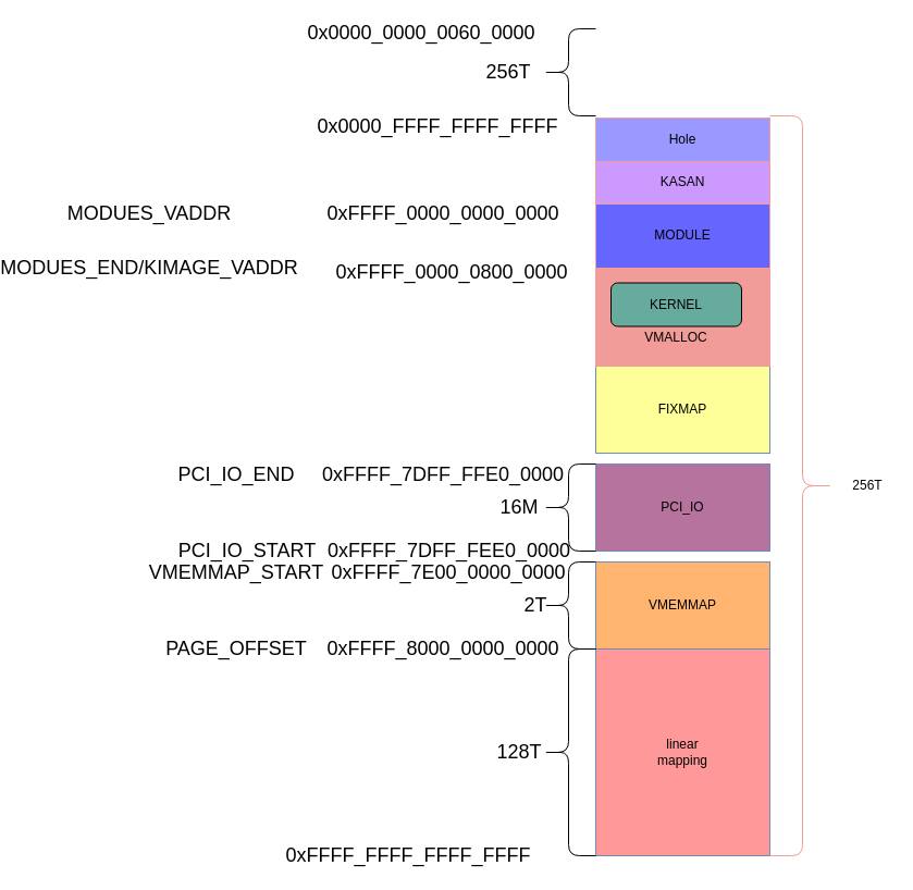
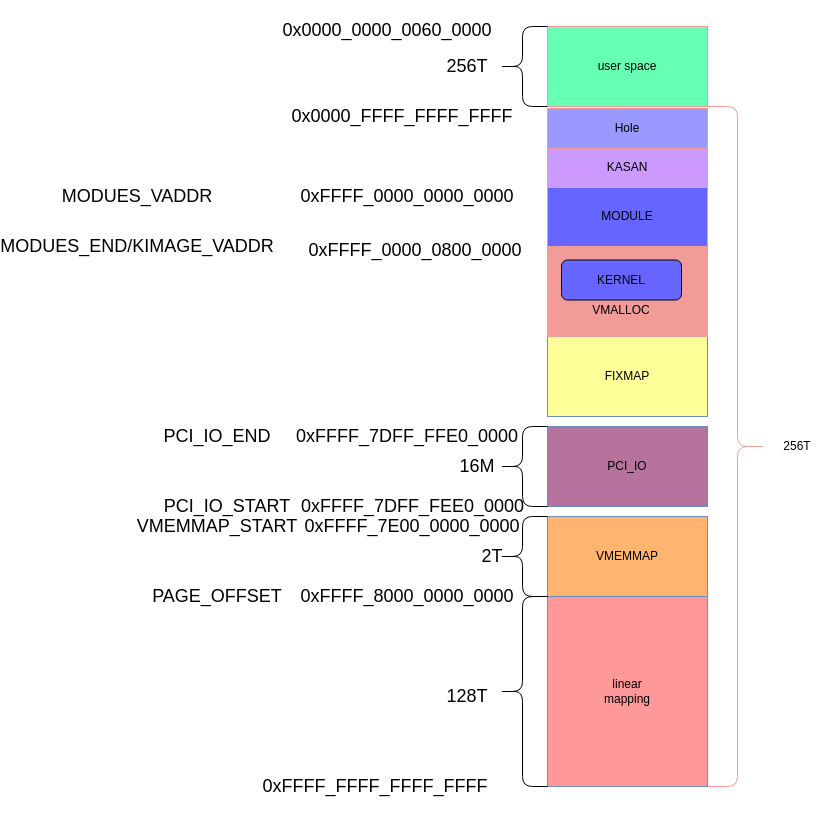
  <mxCell id="0" />
  <mxCell id="1" parent="0" />
  <mxCell id="2" value="linear&lt;br&gt;mapping" style="rounded=0;whiteSpace=wrap;html=1;strokeColor=#6c8ebf;fillColor=#FF9999;" parent="1" vertex="1"><mxGeometry x="450" y="596" width="160" height="190" as="geometry" /></mxCell>
  <mxCell id="3" value="&lt;font style=&quot;font-size: 18px&quot;&gt;0xFFFF_FFFF_FFFF_FFFF&lt;/font&gt;" style="text;html=1;strokeColor=none;fillColor=none;align=center;verticalAlign=middle;whiteSpace=wrap;rounded=0;" vertex="1" parent="1"><mxGeometry x="257.5" y="776" width="40" height="20" as="geometry" /></mxCell>
  <mxCell id="4" value="&lt;font style=&quot;font-size: 18px&quot;&gt;0xFFFF_8000_0000_0000&lt;/font&gt;" style="text;html=1;strokeColor=none;fillColor=none;align=center;verticalAlign=middle;whiteSpace=wrap;rounded=0;" vertex="1" parent="1"><mxGeometry x="250" y="586" width="120" height="20" as="geometry" /></mxCell>
  <mxCell id="5" value="&lt;span style=&quot;font-size: 18px&quot;&gt;PAGE_OFFSET&lt;/span&gt;" style="text;html=1;strokeColor=none;fillColor=none;align=center;verticalAlign=middle;whiteSpace=wrap;rounded=0;" vertex="1" parent="1"><mxGeometry x="100" y="586" width="40" height="20" as="geometry" /></mxCell>
  <mxCell id="6" value="&lt;span style=&quot;font-size: 18px&quot;&gt;VMEMMAP_START&lt;/span&gt;" style="text;html=1;strokeColor=none;fillColor=none;align=center;verticalAlign=middle;whiteSpace=wrap;rounded=0;" vertex="1" parent="1"><mxGeometry x="100" y="516" width="40" height="20" as="geometry" /></mxCell>
- <mxCell id="7" value="&lt;font style=&quot;font-size: 18px&quot;&gt;128T&lt;/font&gt;" style="text;html=1;strokeColor=none;fillColor=none;align=center;verticalAlign=middle;whiteSpace=wrap;rounded=0;" vertex="1" parent="1"><mxGeometry x="360" y="681" width="40" height="20" as="geometry" /></mxCell>
+ <mxCell id="7" value="&lt;font style=&quot;font-size: 18px&quot;&gt;128T&lt;/font&gt;" style="text;html=1;strokeColor=none;fillColor=none;align=center;verticalAlign=middle;whiteSpace=wrap;rounded=0;" vertex="1" parent="1"><mxGeometry x="350" y="686" width="40" height="20" as="geometry" /></mxCell>
  <mxCell id="8" value="VMEMMAP" style="rounded=0;whiteSpace=wrap;html=1;strokeColor=#6c8ebf;fillColor=#FFB570;" vertex="1" parent="1"><mxGeometry x="450" y="516" width="160" height="80" as="geometry" /></mxCell>
  <mxCell id="9" value="&lt;font style=&quot;font-size: 18px&quot;&gt;0xFFFF_7E00_0000_0000&lt;/font&gt;" style="text;html=1;strokeColor=none;fillColor=none;align=center;verticalAlign=middle;whiteSpace=wrap;rounded=0;" vertex="1" parent="1"><mxGeometry x="255" y="516" width="120" height="20" as="geometry" /></mxCell>
  <mxCell id="10" value="" style="shape=curlyBracket;whiteSpace=wrap;html=1;rounded=1;fillColor=#FF9999;" vertex="1" parent="1"><mxGeometry x="400" y="596" width="50" height="190" as="geometry" /></mxCell>
  <mxCell id="11" value="" style="shape=curlyBracket;whiteSpace=wrap;html=1;rounded=1;fillColor=#FF9999;" vertex="1" parent="1"><mxGeometry x="400" y="516" width="50" height="80" as="geometry" /></mxCell>
  <mxCell id="12" value="&lt;font style=&quot;font-size: 18px&quot;&gt;2T&lt;/font&gt;" style="text;html=1;strokeColor=none;fillColor=none;align=center;verticalAlign=middle;whiteSpace=wrap;rounded=0;" vertex="1" parent="1"><mxGeometry x="375" y="546" width="40" height="20" as="geometry" /></mxCell>
  <mxCell id="13" value="PCI_IO" style="rounded=0;whiteSpace=wrap;html=1;strokeColor=#6c8ebf;fillColor=#B5739D;" vertex="1" parent="1"><mxGeometry x="450" y="426" width="160" height="80" as="geometry" /></mxCell>
  <mxCell id="14" value="&lt;font style=&quot;font-size: 18px&quot;&gt;0xFFFF_7DFF_FEE0_0000&lt;/font&gt;" style="text;html=1;strokeColor=none;fillColor=none;align=center;verticalAlign=middle;whiteSpace=wrap;rounded=0;" vertex="1" parent="1"><mxGeometry x="257.5" y="496" width="115" height="20" as="geometry" /></mxCell>
  <mxCell id="15" value="&lt;span style=&quot;font-size: 18px&quot;&gt;PCI_IO_START&lt;/span&gt;" style="text;html=1;strokeColor=none;fillColor=none;align=center;verticalAlign=middle;whiteSpace=wrap;rounded=0;" vertex="1" parent="1"><mxGeometry x="110" y="496" width="40" height="20" as="geometry" /></mxCell>
  <mxCell id="16" value="" style="shape=curlyBracket;whiteSpace=wrap;html=1;rounded=1;fillColor=#FFB570;" vertex="1" parent="1"><mxGeometry x="400" y="426" width="50" height="80" as="geometry" /></mxCell>
  <mxCell id="17" value="&lt;font style=&quot;font-size: 18px&quot;&gt;0xFFFF_7DFF_FFE0_0000&lt;/font&gt;" style="text;html=1;strokeColor=none;fillColor=none;align=center;verticalAlign=middle;whiteSpace=wrap;rounded=0;" vertex="1" parent="1"><mxGeometry x="250" y="426" width="120" height="20" as="geometry" /></mxCell>
  <mxCell id="18" value="&lt;font style=&quot;font-size: 18px&quot;&gt;16M&lt;/font&gt;" style="text;html=1;strokeColor=none;fillColor=none;align=center;verticalAlign=middle;whiteSpace=wrap;rounded=0;" vertex="1" parent="1"><mxGeometry x="360" y="456" width="40" height="20" as="geometry" /></mxCell>
  <mxCell id="19" value="FIXMAP" style="rounded=0;whiteSpace=wrap;html=1;strokeColor=#6c8ebf;fillColor=#FFFF99;" vertex="1" parent="1"><mxGeometry x="450" y="336" width="160" height="80" as="geometry" /></mxCell>
  <mxCell id="20" value="" style="rounded=0;whiteSpace=wrap;html=1;strokeColor=#F19C99;fillColor=#F19C99;" vertex="1" parent="1"><mxGeometry x="450" y="246" width="160" height="90" as="geometry" /></mxCell>
- <mxCell id="21" value="KERNEL" style="rounded=1;whiteSpace=wrap;html=1;fillColor=#67AB9F;" vertex="1" parent="1"><mxGeometry x="464" y="259.5" width="120" height="40" as="geometry" /></mxCell>
+ <mxCell id="21" value="KERNEL" style="rounded=1;whiteSpace=wrap;html=1;fillColor=#6666ff;" vertex="1" parent="1"><mxGeometry x="464" y="259.5" width="120" height="40" as="geometry" /></mxCell>
  <mxCell id="22" value="VMALLOC" style="text;html=1;strokeColor=none;fillColor=none;align=center;verticalAlign=middle;whiteSpace=wrap;rounded=0;" vertex="1" parent="1"><mxGeometry x="504" y="299.5" width="40" height="20" as="geometry" /></mxCell>
  <mxCell id="23" value="MODULE" style="rounded=0;whiteSpace=wrap;html=1;strokeColor=#F19C99;fillColor=#6666FF;" vertex="1" parent="1"><mxGeometry x="450" y="186" width="160" height="60" as="geometry" /></mxCell>
+ <mxCell id="24" value="user space" style="rounded=0;whiteSpace=wrap;html=1;strokeColor=#F19C99;fillColor=#66FFB3;" vertex="1" parent="1"><mxGeometry x="450" y="26" width="160" height="80" as="geometry" /></mxCell>
  <mxCell id="25" value="&lt;font style=&quot;font-size: 18px&quot;&gt;0x0000_FFFF_FFFF_FFFF&lt;/font&gt;" style="text;html=1;strokeColor=none;fillColor=none;align=center;verticalAlign=middle;whiteSpace=wrap;rounded=0;" vertex="1" parent="1"><mxGeometry x="245" y="106" width="120" height="20" as="geometry" /></mxCell>
  <mxCell id="26" value="&lt;font style=&quot;font-size: 18px&quot;&gt;0x0000_0000_0060_0000&lt;/font&gt;" style="text;html=1;strokeColor=none;fillColor=none;align=center;verticalAlign=middle;whiteSpace=wrap;rounded=0;" vertex="1" parent="1"><mxGeometry x="230" y="20" width="120" height="20" as="geometry" /></mxCell>
  <mxCell id="27" value="" style="shape=curlyBracket;whiteSpace=wrap;html=1;rounded=1;fillColor=#FFB570;" vertex="1" parent="1"><mxGeometry x="400" y="26" width="50" height="80" as="geometry" /></mxCell>
  <mxCell id="28" value="KASAN" style="rounded=0;whiteSpace=wrap;html=1;strokeColor=#F19C99;fillColor=#CC99FF;" vertex="1" parent="1"><mxGeometry x="450" y="147" width="160" height="40" as="geometry" /></mxCell>
  <mxCell id="29" value="Hole" style="rounded=0;whiteSpace=wrap;html=1;strokeColor=#F19C99;fillColor=#9999FF;" vertex="1" parent="1"><mxGeometry x="450" y="108" width="160" height="40" as="geometry" /></mxCell>
  <mxCell id="30" value="" style="shape=curlyBracket;whiteSpace=wrap;html=1;rounded=1;strokeColor=#F19C99;fillColor=#CC99FF;direction=west;" vertex="1" parent="1"><mxGeometry x="610" y="106" width="60" height="680" as="geometry" /></mxCell>
  <mxCell id="31" value="&lt;font style=&quot;font-size: 18px&quot;&gt;256T&lt;/font&gt;" style="text;html=1;strokeColor=none;fillColor=none;align=center;verticalAlign=middle;whiteSpace=wrap;rounded=0;" vertex="1" parent="1"><mxGeometry x="350" y="56" width="40" height="20" as="geometry" /></mxCell>
  <mxCell id="32" value="256T" style="text;html=1;strokeColor=none;fillColor=none;align=center;verticalAlign=middle;whiteSpace=wrap;rounded=0;" vertex="1" parent="1"><mxGeometry x="680" y="436" width="40" height="20" as="geometry" /></mxCell>
  <mxCell id="33" value="&lt;span style=&quot;font-size: 18px&quot;&gt;PCI_IO_END&lt;/span&gt;" style="text;html=1;strokeColor=none;fillColor=none;align=center;verticalAlign=middle;whiteSpace=wrap;rounded=0;" vertex="1" parent="1"><mxGeometry x="100" y="426" width="40" height="20" as="geometry" /></mxCell>
  <mxCell id="34" value="&lt;span style=&quot;font-size: 18px&quot;&gt;MODUES_END/KIMAGE_VADDR&lt;/span&gt;" style="text;html=1;strokeColor=none;fillColor=none;align=center;verticalAlign=middle;whiteSpace=wrap;rounded=0;" vertex="1" parent="1"><mxGeometry x="20" y="236" width="40" height="20" as="geometry" /></mxCell>
  <mxCell id="35" value="&lt;font style=&quot;font-size: 18px&quot;&gt;0xFFFF_0000_0000_0000&lt;/font&gt;" style="text;html=1;strokeColor=none;fillColor=none;align=center;verticalAlign=middle;whiteSpace=wrap;rounded=0;" vertex="1" parent="1"><mxGeometry x="250" y="186" width="120" height="20" as="geometry" /></mxCell>
  <mxCell id="36" value="&lt;span style=&quot;font-size: 18px&quot;&gt;MODUES_VADDR&lt;/span&gt;" style="text;html=1;strokeColor=none;fillColor=none;align=center;verticalAlign=middle;whiteSpace=wrap;rounded=0;" vertex="1" parent="1"><mxGeometry x="20" y="186" width="40" height="20" as="geometry" /></mxCell>
  <mxCell id="37" value="&lt;font style=&quot;font-size: 18px&quot;&gt;0xFFFF_0000_0800_0000&lt;/font&gt;" style="text;html=1;strokeColor=none;fillColor=none;align=center;verticalAlign=middle;whiteSpace=wrap;rounded=0;" vertex="1" parent="1"><mxGeometry x="257.5" y="239.5" width="120" height="20" as="geometry" /></mxCell>
